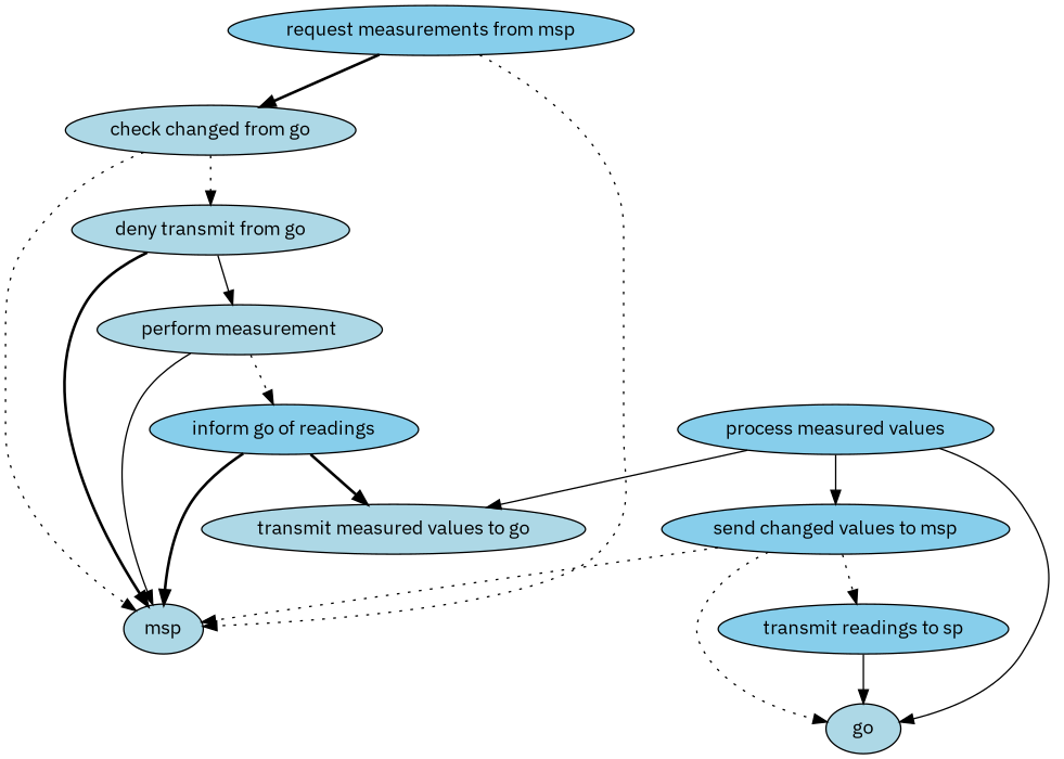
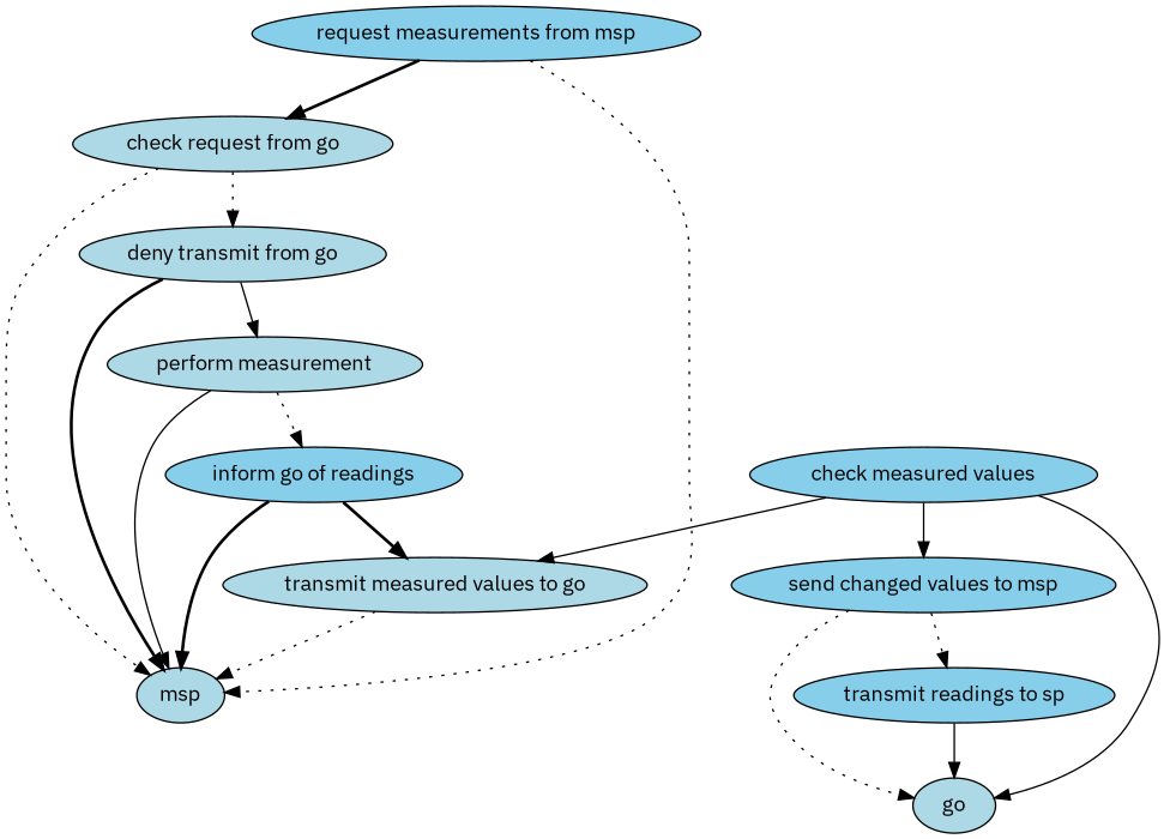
  strict digraph {
    fontname="IBM Plex Sans"
    node [fillcolor=lightblue fontname="IBM Plex Sans" style=filled]
    edge [attrs="{'type': 'actor performer', 'label': 'actor performer'}" fontname="IBM Plex Sans" style=dotted]
    "request measurements from msp" [attrs="{'type': 'Activity', 'label': 'request measurements from msp'}" fillcolor=skyblue]
-   "check request from go" [attrs="{'type': 'Activity', 'label': 'check request from go'}" label="check changed from go"]
+   "check request from go" [attrs="{'type': 'Activity', 'label': 'check request from go'}"]
    msp [attrs="{'type': 'Actor', 'label': 'msp'}"]
    n4 [attrs="{'type': 'Activity', 'label': 'deny request from go'}" label="deny transmit from go"]
    "perform measurement" [attrs="{'type': 'Activity', 'label': 'perform measurement'}"]
    n6 [attrs="{'type': 'Activity', 'label': 'inform go of failure'}" fillcolor=skyblue label="inform go of readings"]
    "transmit measured values to go" [attrs="{'type': 'Activity', 'label': 'transmit measured values to go'}"]
-   "process measured values" [attrs="{'type': 'Activity', 'label': 'process measured values'}" fillcolor=skyblue]
+   "process measured values" [attrs="{'type': 'Activity', 'label': 'process measured values'}" fillcolor=skyblue label="check measured values"]
    "send changed values to msp" [attrs="{'type': 'Activity', 'label': 'send changed values to msp'}" fillcolor=skyblue]
    go [attrs="{'type': 'Actor', 'label': 'go'}"]
    "transmit readings to sp" [attrs="{'type': 'Activity', 'label': 'transmit readings to sp'}" fillcolor=skyblue]
    "request measurements from msp" -> "check request from go" [attrs="{'type': 'flow', 'label': 'flow'}" style=bold]
    "request measurements from msp" -> msp
    "check request from go" -> msp
    "check request from go" -> n4 [attrs="{'type': 'flow', 'label': 'flow'}"]
    n4 -> msp [style=bold]
    n4 -> "perform measurement" [attrs="{'type': 'flow', 'label': 'flow'}" style=solid]
    "perform measurement" -> msp [style=solid]
    "perform measurement" -> n6 [attrs="{'type': 'flow', 'label': 'flow'}"]
    n6 -> msp [style=bold]
    n6 -> "transmit measured values to go" [attrs="{'type': 'flow', 'label': 'flow'}" style=bold]
-   "send changed values to msp" -> msp
+   "transmit measured values to go" -> msp
    "process measured values" -> "transmit measured values to go" [attrs="{'type': 'flow', 'label': 'flow'}" style=solid]
    "process measured values" -> "send changed values to msp" [attrs="{'type': 'flow', 'label': 'flow'}" style=solid]
    "process measured values" -> go [style=solid]
    "send changed values to msp" -> go
    "send changed values to msp" -> "transmit readings to sp" [attrs="{'type': 'flow', 'label': 'flow'}"]
    "transmit readings to sp" -> go [style=solid]
  }
